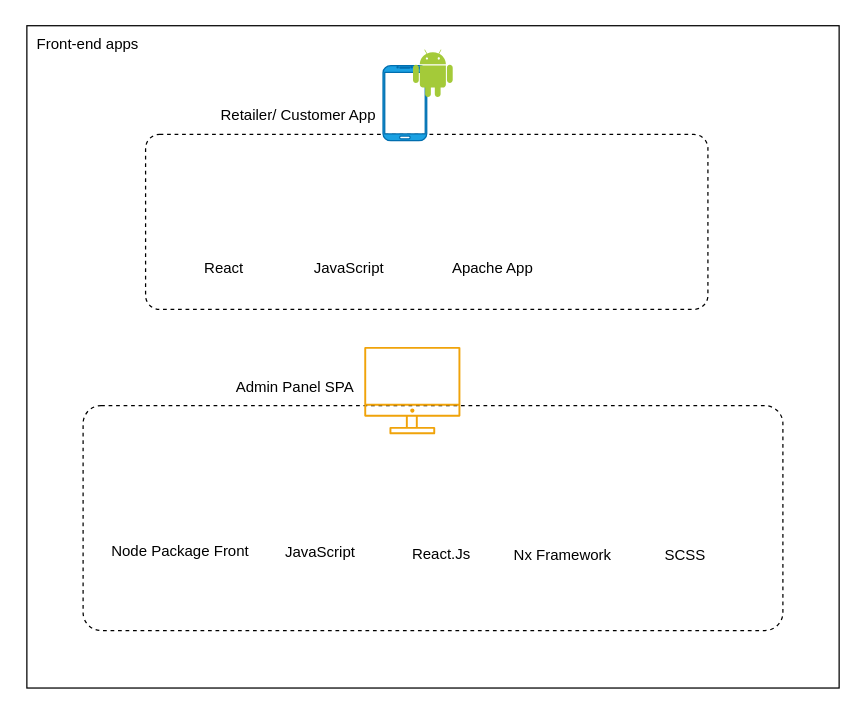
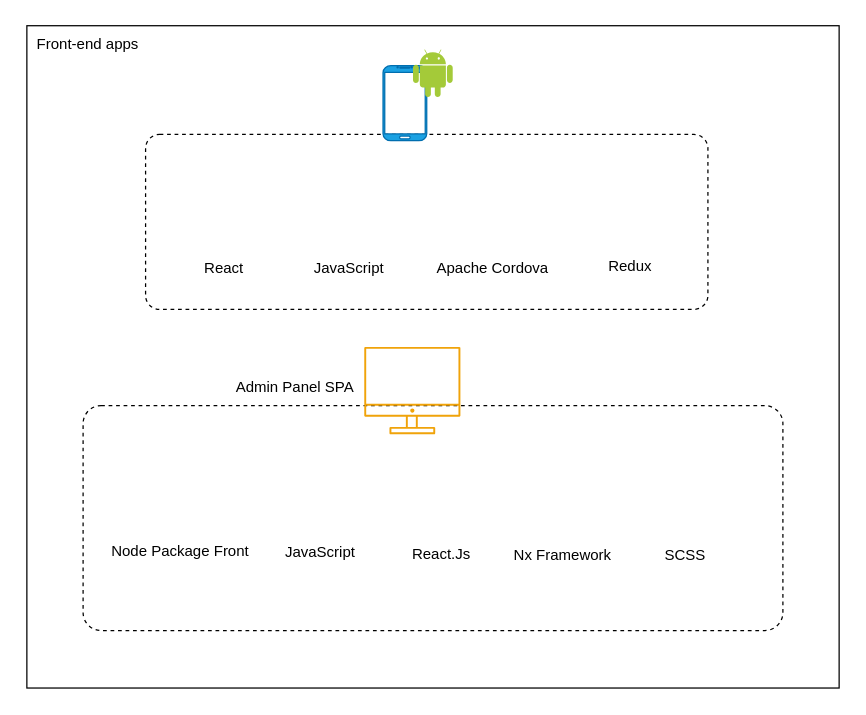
  <mxCell id="0" />
  <mxCell id="1" parent="0" />
  <mxCell id="2" value="" style="rounded=0;whiteSpace=wrap;html=1;" vertex="1" parent="1"><mxGeometry x="21" y="20" width="650" height="530" as="geometry" /></mxCell>
  <mxCell id="3" value="Front-end apps" style="text;html=1;strokeColor=none;fillColor=none;align=center;verticalAlign=middle;whiteSpace=wrap;rounded=0;" vertex="1" parent="1"><mxGeometry x="20" y="20" width="100" height="30" as="geometry" /></mxCell>
  <mxCell id="4" value="" style="rounded=1;whiteSpace=wrap;html=1;dashed=1;arcSize=8;" vertex="1" parent="1"><mxGeometry x="116" y="107" width="450" height="140" as="geometry" /></mxCell>
  <mxCell id="5" value="" style="shape=image;html=1;verticalAlign=top;verticalLabelPosition=bottom;labelBackgroundColor=#ffffff;imageAspect=0;aspect=fixed;image=https://cdn1.iconfinder.com/data/icons/unicons-line-vol-5/24/react-128.png" vertex="1" parent="1"><mxGeometry x="143.5" y="137" width="70" height="70" as="geometry" /></mxCell>
  <mxCell id="6" value="React" style="text;html=1;strokeColor=none;fillColor=none;align=center;verticalAlign=middle;whiteSpace=wrap;rounded=0;" vertex="1" parent="1"><mxGeometry x="128.5" y="199" width="100" height="30" as="geometry" /></mxCell>
  <mxCell id="7" value="" style="shape=image;imageAspect=0;aspect=fixed;verticalLabelPosition=bottom;verticalAlign=top;image=https://cdn-icons-png.flaticon.com/512/5968/5968292.png;" vertex="1" parent="1"><mxGeometry x="251" y="142" width="55" height="55" as="geometry" /></mxCell>
  <mxCell id="8" value="JavaScript" style="text;html=1;strokeColor=none;fillColor=none;align=center;verticalAlign=middle;whiteSpace=wrap;rounded=0;" vertex="1" parent="1"><mxGeometry x="228.5" y="199" width="100" height="30" as="geometry" /></mxCell>
  <mxCell id="9" value="" style="shape=image;imageAspect=0;aspect=fixed;verticalLabelPosition=bottom;verticalAlign=top;image=https://cordova.apache.org/static/img/cordova_bot.png;" vertex="1" parent="1"><mxGeometry x="360.16" y="137" width="66.67" height="75" as="geometry" /></mxCell>
- <mxCell id="10" value="Apache App" style="text;html=1;strokeColor=none;fillColor=none;align=center;verticalAlign=middle;whiteSpace=wrap;rounded=0;" vertex="1" parent="1"><mxGeometry x="343.5" y="199" width="100" height="30" as="geometry" /></mxCell>
+ <mxCell id="10" value="Apache Cordova" style="text;html=1;strokeColor=none;fillColor=none;align=center;verticalAlign=middle;whiteSpace=wrap;rounded=0;" vertex="1" parent="1"><mxGeometry x="343.5" y="199" width="100" height="30" as="geometry" /></mxCell>
  <mxCell id="11" value="" style="shape=image;imageAspect=0;aspect=fixed;verticalLabelPosition=bottom;verticalAlign=top;image=https://cdn.worldvectorlogo.com/logos/redux.svg;" vertex="1" parent="1"><mxGeometry x="473.81" y="137" width="62.91" height="60" as="geometry" /></mxCell>
+ <mxCell id="12" value="Redux" style="text;html=1;strokeColor=none;fillColor=none;align=center;verticalAlign=middle;whiteSpace=wrap;rounded=0;" vertex="1" parent="1"><mxGeometry x="453.5" y="197" width="100" height="32" as="geometry" /></mxCell>
  <mxCell id="13" value="" style="verticalLabelPosition=bottom;verticalAlign=top;html=1;shadow=0;dashed=0;strokeWidth=1;shape=mxgraph.android.phone2;strokeColor=#006EAF;fillColor=#1ba1e2;fontColor=#ffffff;noLabel=0;overflow=visible;fixDash=0;container=0;collapsible=0;cloneable=1;deletable=1;" vertex="1" parent="1"><mxGeometry x="306" y="52" width="35" height="60" as="geometry" /></mxCell>
  <mxCell id="14" value="" style="rounded=1;whiteSpace=wrap;html=1;dashed=1;arcSize=8;" vertex="1" parent="1"><mxGeometry x="66" y="324" width="560" height="180" as="geometry" /></mxCell>
  <mxCell id="15" value="" style="shape=image;imageAspect=0;aspect=fixed;verticalLabelPosition=bottom;verticalAlign=top;image=https://upload.wikimedia.org/wikipedia/commons/thumb/a/a7/React-icon.svg/2300px-React-icon.svg.png;" vertex="1" parent="1"><mxGeometry x="321" y="371.09" width="63.76" height="55.41" as="geometry" /></mxCell>
  <mxCell id="16" value="" style="shape=image;imageAspect=0;aspect=fixed;verticalLabelPosition=bottom;verticalAlign=top;image=https://upload.wikimedia.org/wikipedia/commons/thumb/d/db/Npm-logo.svg/2560px-Npm-logo.svg.png;" vertex="1" parent="1"><mxGeometry x="81" y="387.5" width="102.97" height="40" as="geometry" /></mxCell>
  <mxCell id="17" value="" style="shape=image;imageAspect=0;aspect=fixed;verticalLabelPosition=bottom;verticalAlign=top;image=https://cdn-icons-png.flaticon.com/512/5968/5968292.png;" vertex="1" parent="1"><mxGeometry x="228.16" y="369.5" width="55" height="55" as="geometry" /></mxCell>
  <mxCell id="18" value="JavaScript" style="text;html=1;strokeColor=none;fillColor=none;align=center;verticalAlign=middle;whiteSpace=wrap;rounded=0;" vertex="1" parent="1"><mxGeometry x="205.66" y="426.5" width="100" height="30" as="geometry" /></mxCell>
  <mxCell id="19" value="" style="shape=image;imageAspect=0;aspect=fixed;verticalLabelPosition=bottom;verticalAlign=top;image=https://icons-for-free.com/iconfiles/svg/0/Nx-1324888747599639247.svg;" vertex="1" parent="1"><mxGeometry x="411.83" y="357" width="80" height="80" as="geometry" /></mxCell>
  <mxCell id="20" value="" style="shape=image;imageAspect=0;aspect=fixed;verticalLabelPosition=bottom;verticalAlign=top;image=https://user-images.githubusercontent.com/43313420/105893154-0afe1180-6013-11eb-941d-19a96ebe3c0b.png;" vertex="1" parent="1"><mxGeometry x="451" y="474" width="136.84" height="20" as="geometry" /></mxCell>
  <mxCell id="21" value="" style="shape=image;imageAspect=0;aspect=fixed;verticalLabelPosition=bottom;verticalAlign=top;image=https://d4.alternativeto.net/fQgCTebKFpVyA7YIb-a2NNrS9cRdTslJvfPgdRX4R34/rs:fill:280:280:0/g:ce:0:0/YWJzOi8vZGlzdC9pY29ucy9zYXNzXzc4ODkwLnBuZw.png;" vertex="1" parent="1"><mxGeometry x="520.34" y="368.3" width="56.2" height="56.2" as="geometry" /></mxCell>
  <mxCell id="22" value="Node Package Front" style="text;html=1;strokeColor=none;fillColor=none;align=center;verticalAlign=middle;whiteSpace=wrap;rounded=0;" vertex="1" parent="1"><mxGeometry x="73.5" y="425.5" width="140" height="30" as="geometry" /></mxCell>
  <mxCell id="23" value="React.Js" style="text;html=1;strokeColor=none;fillColor=none;align=center;verticalAlign=middle;whiteSpace=wrap;rounded=0;" vertex="1" parent="1"><mxGeometry x="302.88" y="427.5" width="100" height="30" as="geometry" /></mxCell>
  <mxCell id="24" value="Nx Framework" style="text;html=1;strokeColor=none;fillColor=none;align=center;verticalAlign=middle;whiteSpace=wrap;rounded=0;" vertex="1" parent="1"><mxGeometry x="399.83" y="428.5" width="100" height="30" as="geometry" /></mxCell>
  <mxCell id="25" value="SCSS" style="text;html=1;strokeColor=none;fillColor=none;align=center;verticalAlign=middle;whiteSpace=wrap;rounded=0;" vertex="1" parent="1"><mxGeometry x="498.44" y="428.5" width="100" height="30" as="geometry" /></mxCell>
  <mxCell id="26" value="" style="sketch=0;outlineConnect=0;fontColor=#000000;strokeColor=#BD7000;fillColor=#f0a30a;dashed=0;verticalLabelPosition=bottom;verticalAlign=top;align=center;html=1;fontSize=12;fontStyle=0;aspect=fixed;shape=mxgraph.aws4.illustration_desktop;pointerEvents=1" vertex="1" parent="1"><mxGeometry x="291" y="277" width="76.92" height="70" as="geometry" /></mxCell>
- <mxCell id="27" value="Retailer/ Customer App" style="text;html=1;strokeColor=none;fillColor=none;align=center;verticalAlign=middle;whiteSpace=wrap;rounded=0;" vertex="1" parent="1"><mxGeometry x="171" y="77" width="135" height="30" as="geometry" /></mxCell>
  <mxCell id="28" value="Admin Panel SPA&amp;nbsp;" style="text;html=1;strokeColor=none;fillColor=none;align=center;verticalAlign=middle;whiteSpace=wrap;rounded=0;" vertex="1" parent="1"><mxGeometry x="170" y="294.5" width="135" height="30" as="geometry" /></mxCell>
  <mxCell id="29" value="" style="dashed=0;outlineConnect=0;html=1;align=center;labelPosition=center;verticalLabelPosition=bottom;verticalAlign=top;shape=mxgraph.weblogos.android;fillColor=#A4CA39;strokeColor=none" vertex="1" parent="1"><mxGeometry x="330" y="39" width="31.77" height="38" as="geometry" /></mxCell>
  <mxCell id="30" value="" style="shape=image;imageAspect=0;aspect=fixed;verticalLabelPosition=bottom;verticalAlign=top;image=https://cdn3.iconfinder.com/data/icons/social-media-logos-glyph/2048/5315_-_Apple-512.png;" vertex="1" parent="1"><mxGeometry x="356.16" y="33.5" width="47" height="47" as="geometry" /></mxCell>
